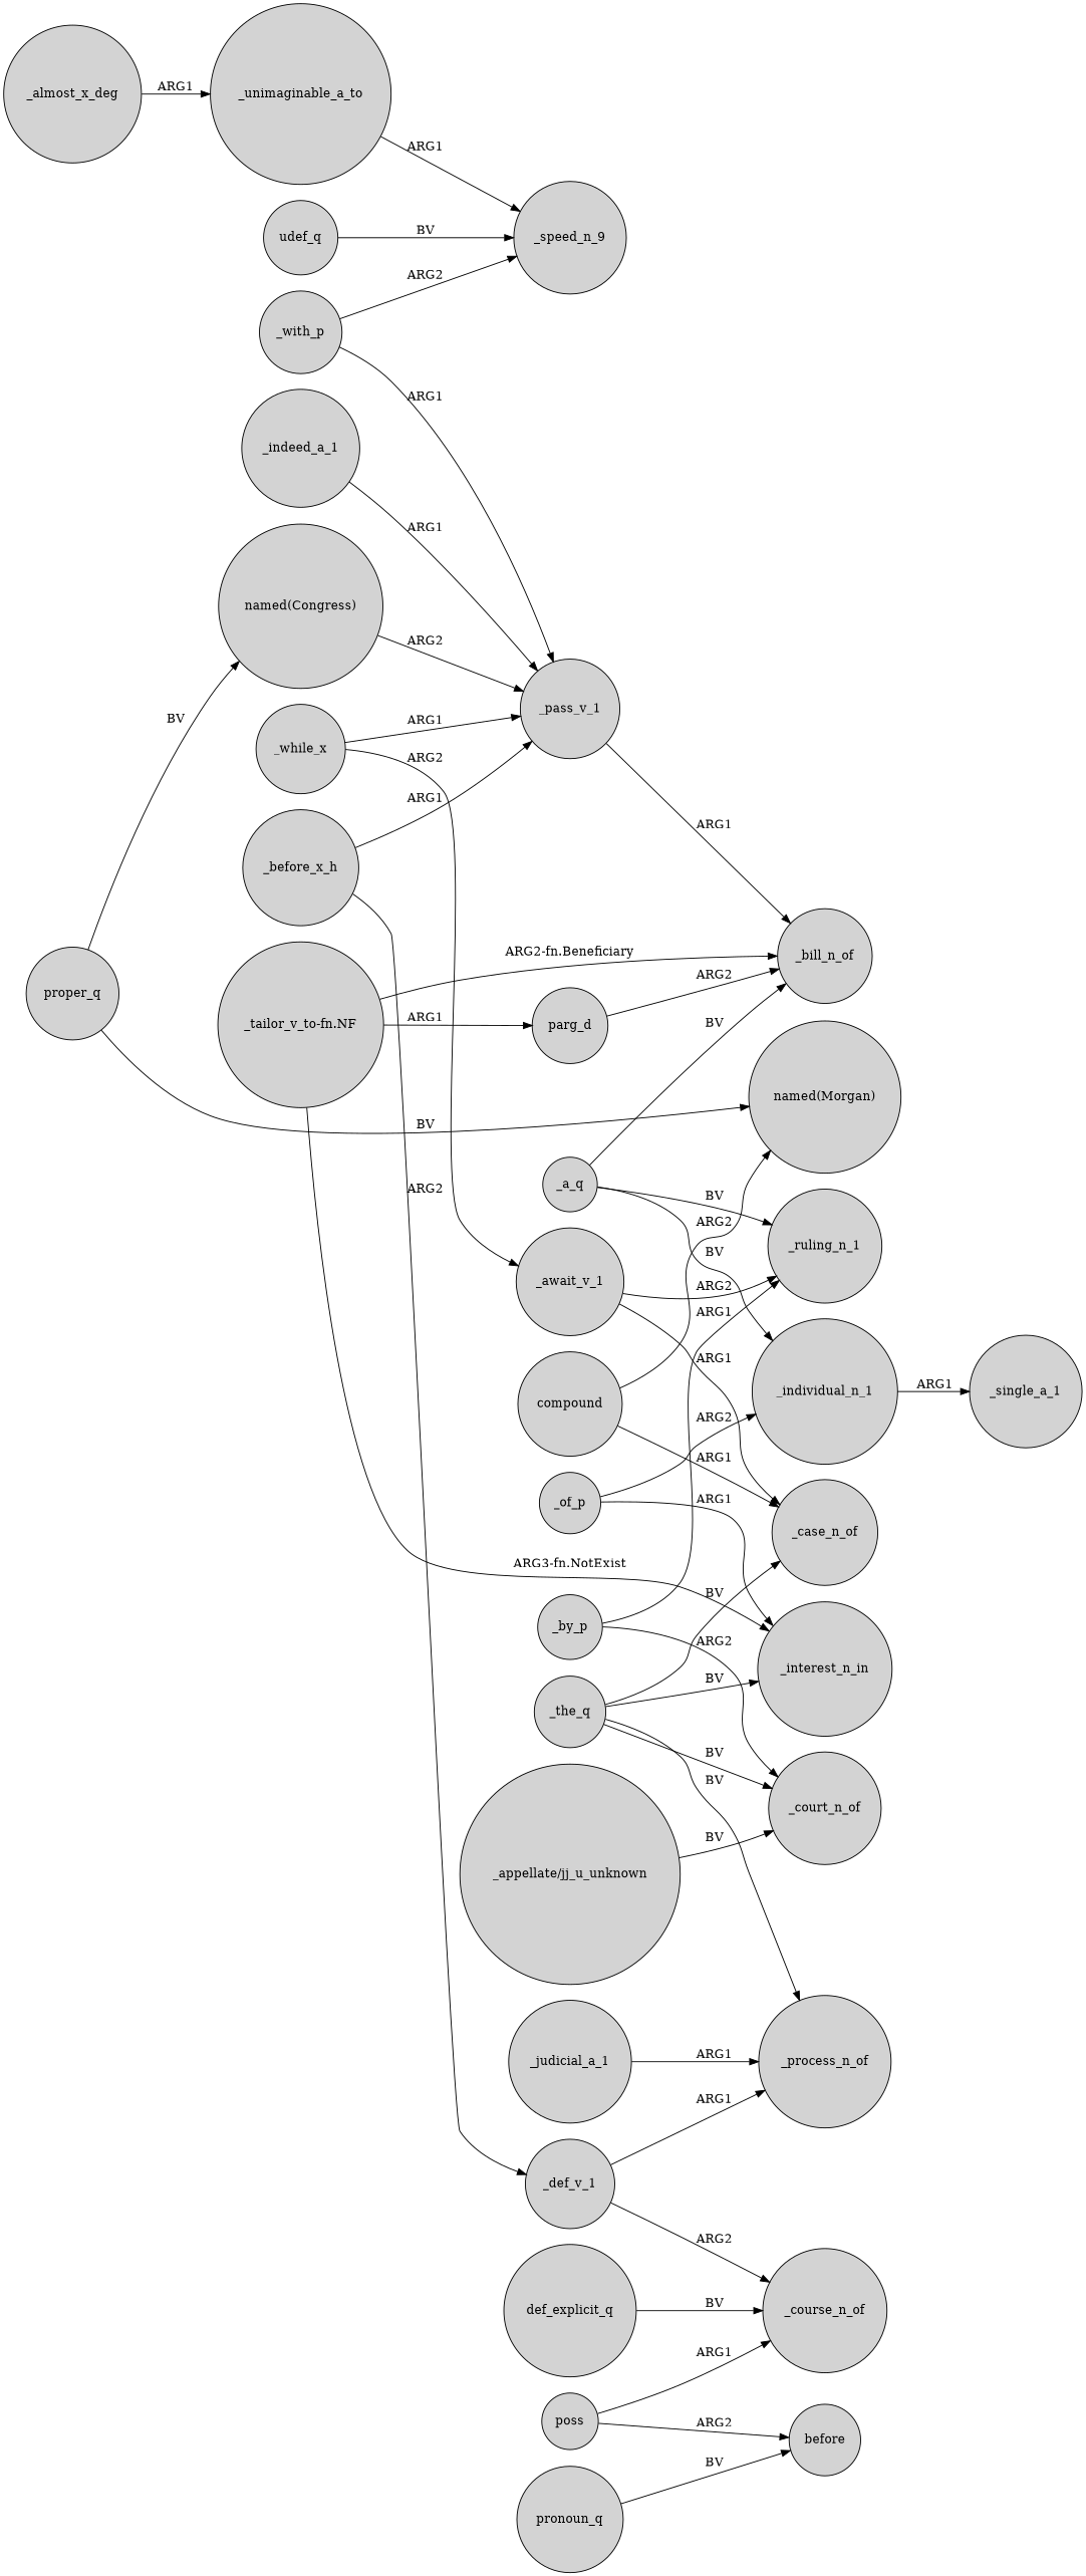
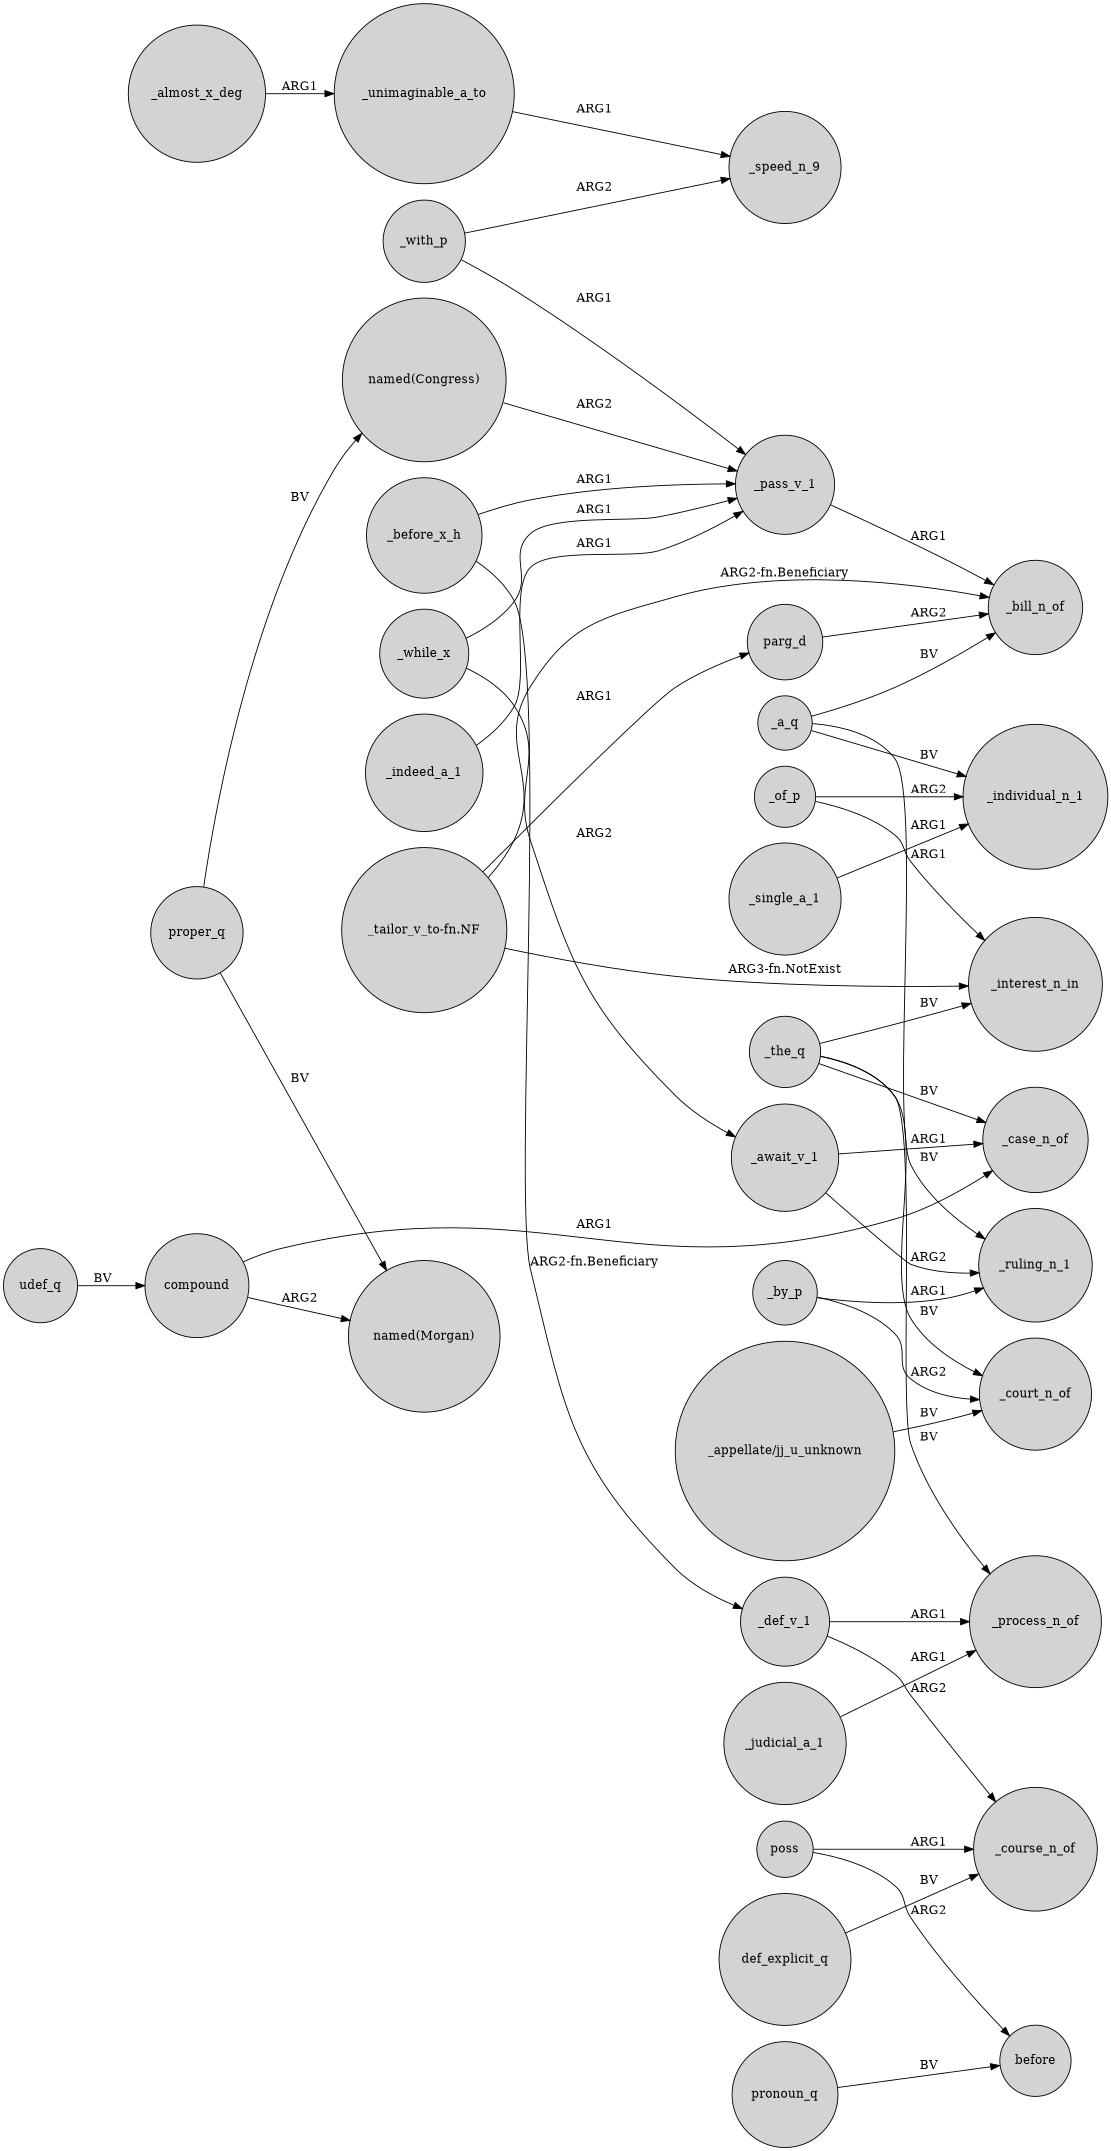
  digraph {
    rankdir=LR
    node [shape=circle style=filled]
    n1 [label=_speed_n_9]
    udef_q
    _a_q
    _individual_n_1
    _bill_n_of
    _ruling_n_1
    n7 [label=before]
    poss
    _course_n_of
    _pass_v_1
    "named(Congress)"
    _the_q
    _interest_n_in
    _case_n_of
    _court_n_of
    _process_n_of
    _unimaginable_a_to
    _almost_x_deg
    proper_q
    "named(Morgan)"
    _before_x_h
    n22 [label=_def_v_1]
    _await_v_1
    "_tailor_v_to-fn.NF"
    parg_d
    _judicial_a_1
    def_explicit_q
    _of_p
    compound
    _with_p
    pronoun_q
    _while_x
    "_appellate/jj_u_unknown"
    _indeed_a_1
    _by_p
    _single_a_1
-   udef_q -> n1 [label=BV]
+   udef_q -> compound [label=BV]
    _a_q -> _individual_n_1 [label=BV]
    _a_q -> _bill_n_of [label=BV]
    _a_q -> _ruling_n_1 [label=BV]
    poss -> n7 [label=ARG2]
    poss -> _course_n_of [label=ARG1]
    _pass_v_1 -> _bill_n_of [label=ARG1]
    "named(Congress)" -> _pass_v_1 [label=ARG2]
    _the_q -> _interest_n_in [label=BV]
    _the_q -> _case_n_of [label=BV]
    _the_q -> _court_n_of [label=BV]
    _the_q -> _process_n_of [label=BV]
    _unimaginable_a_to -> n1 [label=ARG1]
    _almost_x_deg -> _unimaginable_a_to [label=ARG1]
    proper_q -> "named(Congress)" [label=BV]
    proper_q -> "named(Morgan)" [label=BV]
    _before_x_h -> _pass_v_1 [label=ARG1]
-   _before_x_h -> n22 [label=ARG2]
+   _before_x_h -> n22 [label="ARG2-fn.Beneficiary"]
    n22 -> _course_n_of [label=ARG2]
    n22 -> _process_n_of [label=ARG1]
    _await_v_1 -> _ruling_n_1 [label=ARG2]
    _await_v_1 -> _case_n_of [label=ARG1]
    "_tailor_v_to-fn.NF" -> _bill_n_of [label="ARG2-fn.Beneficiary"]
    "_tailor_v_to-fn.NF" -> _interest_n_in [label="ARG3-fn.NotExist"]
    "_tailor_v_to-fn.NF" -> parg_d [label=ARG1]
    parg_d -> _bill_n_of [label=ARG2]
    _judicial_a_1 -> _process_n_of [label=ARG1]
    def_explicit_q -> _course_n_of [label=BV]
    _of_p -> _individual_n_1 [label=ARG2]
    _of_p -> _interest_n_in [label=ARG1]
    compound -> _case_n_of [label=ARG1]
    compound -> "named(Morgan)" [label=ARG2]
    _with_p -> n1 [label=ARG2]
    _with_p -> _pass_v_1 [label=ARG1]
    pronoun_q -> n7 [label=BV]
    _while_x -> _pass_v_1 [label=ARG1]
    _while_x -> _await_v_1 [label=ARG2]
    "_appellate/jj_u_unknown" -> _court_n_of [label=BV]
    _indeed_a_1 -> _pass_v_1 [label=ARG1]
    _by_p -> _ruling_n_1 [label=ARG1]
    _by_p -> _court_n_of [label=ARG2]
-   _individual_n_1 -> _single_a_1 [label=ARG1]
+   _single_a_1 -> _individual_n_1 [label=ARG1]
  }
